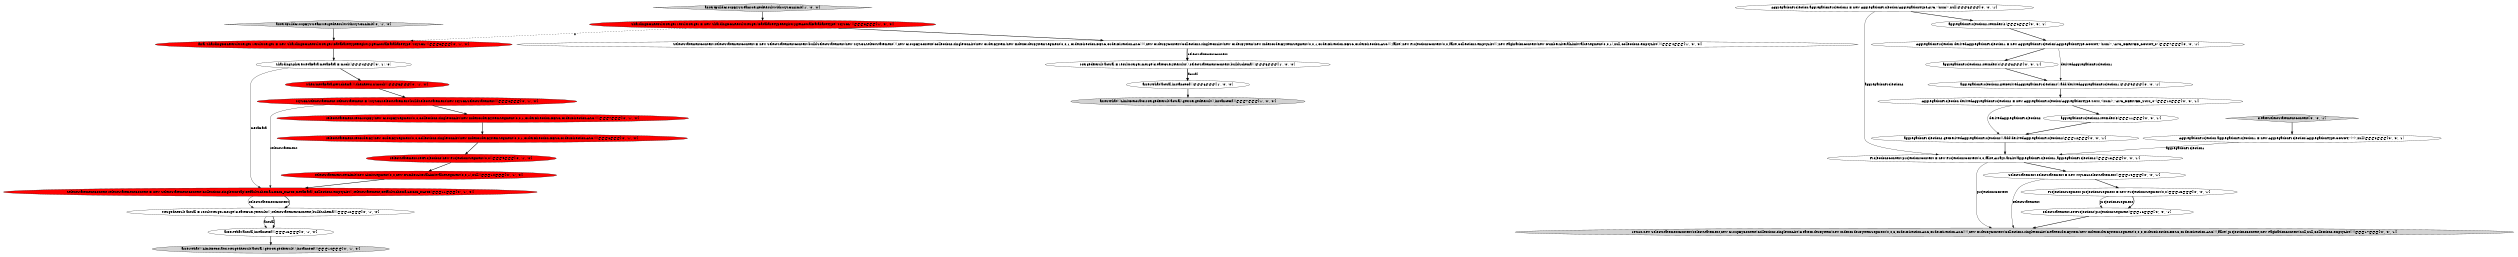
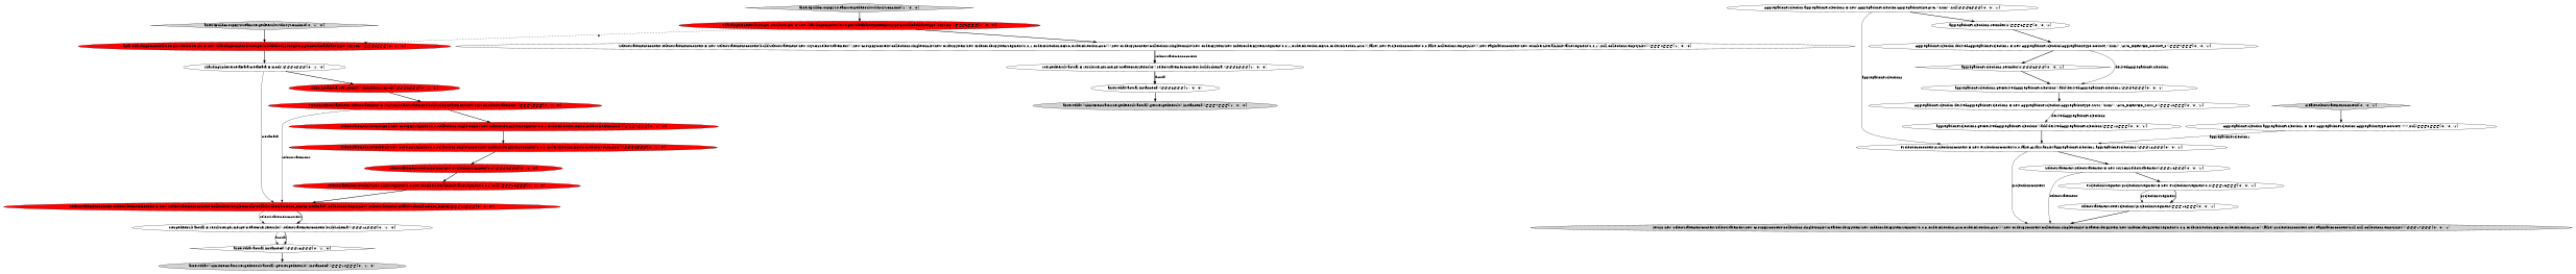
  digraph {
    node [fillcolor=white shape=ellipse style=filled]
    edge [style=bold]
    n1 [fillcolor=lightgray label="assertBuildGroupByStreamMergedResultWithMySQLLimit['0', '1', '0']" shape=diamond]
    n2 [fillcolor=red label="final ShardingDQLResultMerger resultMerger = new ShardingDQLResultMerger(DatabaseTypeRegistry.getActualDatabaseType(\"MySQL\"))@@@3@@@['0', '1', '0']"]
    n3 [label="ShardingSphereMetaData metaData = mock()@@@4@@@['0', '1', '0']"]
    n4 [label="selectStatement.setProjections(projectionsSegment)@@@16@@@['0', '0', '1']"]
    n5 [fillcolor=lightgray label="return new SelectStatementContext(selectStatement,new GroupByContext(Collections.singletonList(createOrderByItem(new IndexOrderByItemSegment(0,0,3,OrderDirection.ASC,OrderDirection.ASC)))),new OrderByContext(Collections.singletonList(createOrderByItem(new IndexOrderByItemSegment(0,0,3,OrderDirection.DESC,OrderDirection.ASC))),false),projectionsContext,new PaginationContext(null,null,Collections.emptyList()))@@@17@@@['0', '0', '1']"]
    n6 [label="MergedResult actual = resultMerger.merge(createQueryResults(),selectStatementContext,buildSchema())@@@12@@@['0', '1', '0']"]
-   n7 [label="assertThat(actual,instanceOf())@@@13@@@['0', '1', '0']"]
+   n7 [label="assertThat(actual,instanceOf())@@@13@@@['0', '1', '0']" shape=diamond]
    n8 [fillcolor=lightgray label="assertThat(((LimitDecoratorMergedResult)actual).getMergedResult(),instanceOf())@@@14@@@['0', '1', '0']"]
-   n9 [label="aggregationProjection2.setIndex(4)@@@8@@@['0', '0', '1']"]
+   n9 [label="aggregationProjection2.setIndex(4)@@@8@@@['0', '0', '1']" shape=diamond]
    n10 [label="aggregationProjection2.getDerivedAggregationProjections().add(derivedAggregationProjection1)@@@9@@@['0', '0', '1']"]
    n11 [label="AggregationProjection derivedAggregationProjection2 = new AggregationProjection(AggregationType.SUM,\"(num)\",\"AVG_DERIVED_SUM_0\")@@@10@@@['0', '0', '1']"]
    n12 [label="MergedResult actual = resultMerger.merge(createQueryResults(),selectStatementContext,buildSchema())@@@5@@@['1', '0', '0']"]
    n13 [label="assertThat(actual,instanceOf())@@@6@@@['1', '0', '0']"]
    n14 [fillcolor=lightgray label="assertThat(((LimitDecoratorMergedResult)actual).getMergedResult(),instanceOf())@@@7@@@['1', '0', '0']"]
    n15 [fillcolor=red label="selectStatement.setLimit(new LimitSegment(0,0,new NumberLiteralLimitValueSegment(0,0,1),null))@@@10@@@['0', '1', '0']"]
    n16 [fillcolor=red label="SelectStatementContext selectStatementContext = new SelectStatementContext(Collections.singletonMap(DefaultSchema.LOGIC_NAME,metaData),Collections.emptyList(),selectStatement,DefaultSchema.LOGIC_NAME)@@@11@@@['0', '1', '0']"]
    n17 [fillcolor=red label="selectStatement.setProjections(new ProjectionsSegment(0,0))@@@9@@@['0', '1', '0']"]
    n18 [fillcolor=red label="MySQLSelectStatement selectStatement = (MySQLSelectStatement)buildSelectStatement(new MySQLSelectStatement())@@@6@@@['0', '1', '0']"]
    n19 [fillcolor=red label="selectStatement.setGroupBy(new GroupBySegment(0,0,Collections.singletonList(new IndexOrderByItemSegment(0,0,1,OrderDirection.DESC,OrderDirection.ASC))))@@@7@@@['0', '1', '0']"]
    n20 [fillcolor=red label="selectStatement.setOrderBy(new OrderBySegment(0,0,Collections.singletonList(new IndexOrderByItemSegment(0,0,1,OrderDirection.DESC,OrderDirection.ASC))))@@@8@@@['0', '1', '0']"]
    n21 [label="aggregationProjection2.getDerivedAggregationProjections().add(derivedAggregationProjection2)@@@12@@@['0', '0', '1']"]
    n22 [label="ProjectionsContext projectionsContext = new ProjectionsContext(0,0,false,Arrays.asList(aggregationProjection1,aggregationProjection2))@@@13@@@['0', '0', '1']"]
    n23 [label="SelectStatement selectStatement = new MySQLSelectStatement()@@@14@@@['0', '0', '1']"]
    n24 [label="AggregationProjection aggregationProjection2 = new AggregationProjection(AggregationType.AVG,\"(num)\",null)@@@5@@@['0', '0', '1']"]
    n25 [label="aggregationProjection2.setIndex(2)@@@6@@@['0', '0', '1']"]
    n26 [label="AggregationProjection aggregationProjection1 = new AggregationProjection(AggregationType.COUNT,\"(*)\",null)@@@3@@@['0', '0', '1']"]
    n27 [label="ProjectionsSegment projectionsSegment = new ProjectionsSegment(0,0)@@@15@@@['0', '0', '1']"]
    n28 [fillcolor=lightgray label="assertBuildGroupByStreamMergedResultWithMySQLLimit['1', '0', '0']" shape=diamond]
    n29 [fillcolor=red label="ShardingDQLResultMerger resultMerger = new ShardingDQLResultMerger(DatabaseTypeRegistry.getActualDatabaseType(\"MySQL\"))@@@3@@@['1', '0', '0']"]
    n30 [label="SelectStatementContext selectStatementContext = new SelectStatementContext(buildSelectStatement(new MySQLSelectStatement()),new GroupByContext(Collections.singletonList(new OrderByItem(new IndexOrderByItemSegment(0,0,1,OrderDirection.DESC,OrderDirection.ASC)))),new OrderByContext(Collections.singletonList(new OrderByItem(new IndexOrderByItemSegment(0,0,1,OrderDirection.DESC,OrderDirection.ASC))),false),new ProjectionsContext(0,0,false,Collections.emptyList()),new PaginationContext(new NumberLiteralLimitValueSegment(0,0,1),null,Collections.emptyList()))@@@4@@@['1', '0', '0']"]
    n31 [label="AggregationProjection derivedAggregationProjection1 = new AggregationProjection(AggregationType.COUNT,\"(num)\",\"AVG_DERIVED_COUNT_0\")@@@7@@@['0', '0', '1']"]
-   n32 [label="aggregationProjection2.setIndex(5)@@@11@@@['0', '0', '1']"]
    n33 [fillcolor=red label="when(metaData.getSchema()).thenReturn(mock())@@@5@@@['0', '1', '0']"]
    n34 [fillcolor=lightgray label="createSelectStatementContext['0', '0', '1']" shape=diamond]
    n1 -> n2
    n2 -> n3
    n3 -> n16 [label=metaData style=solid]
    n3 -> n33
    n4 -> n5
    n6 -> n7 [label=actual style=solid]
    n6 -> n7
    n7 -> n8
    n9 -> n10
    n10 -> n11
    n11 -> n21 [label=derivedAggregationProjection2 style=solid]
-   n11 -> n32
    n12 -> n13
    n12 -> n13 [label=actual style=solid]
    n13 -> n14
    n15 -> n16
    n16 -> n6 [label=selectStatementContext style=solid]
    n16 -> n6
    n17 -> n15
    n18 -> n16 [label=selectStatement style=solid]
    n18 -> n19
    n19 -> n20
    n20 -> n17
    n21 -> n22
    n22 -> n5 [label=projectionsContext style=solid]
    n22 -> n23
    n23 -> n5 [label=selectStatement style=solid]
    n23 -> n27
    n24 -> n22 [label=aggregationProjection2 style=solid]
    n24 -> n25
    n25 -> n31
    n26 -> n22 [label=aggregationProjection1 style=solid]
    n27 -> n4 [label=projectionsSegment style=solid]
    n27 -> n4
    n28 -> n29
    n29 -> n2 [label=0 style=dashed]
    n29 -> n30
    n30 -> n12
    n30 -> n12 [label=selectStatementContext style=solid]
    n31 -> n9
    n31 -> n10 [label=derivedAggregationProjection1 style=solid]
-   n32 -> n21
    n33 -> n18
    n34 -> n26
  }
